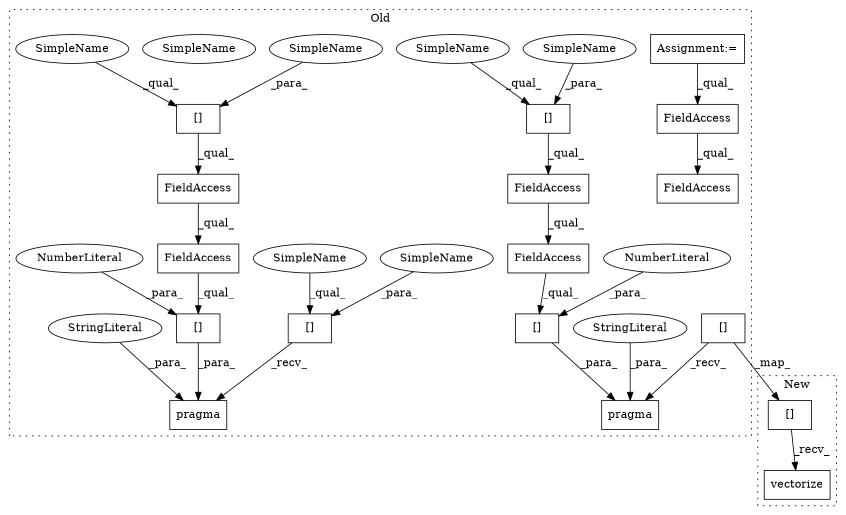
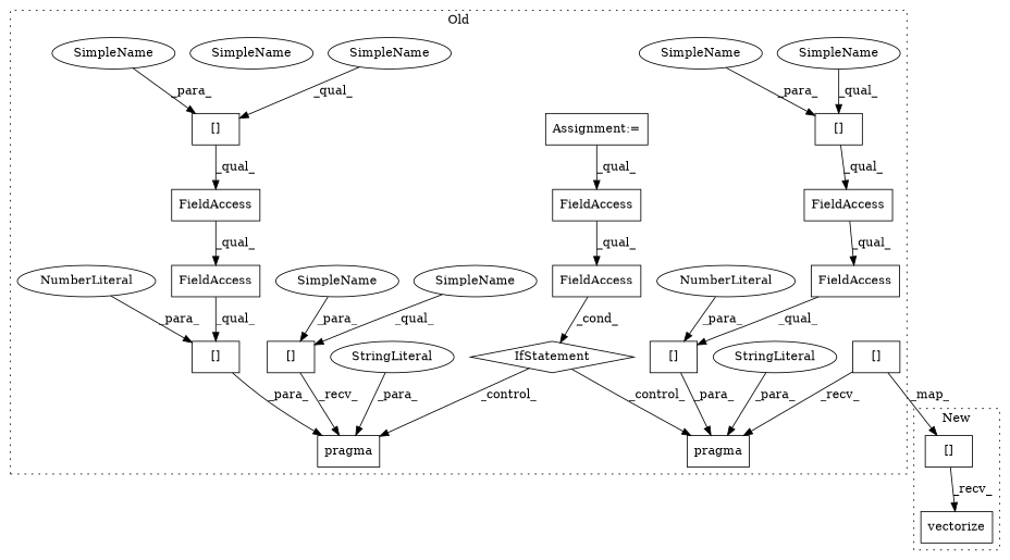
  digraph {
    node [a=2 l="2,1" s=3292 shape=box]
    n1 [a=32 l="7,1" label=pragma s="3285,3334"]
    n2 [label="[]" s="3273,3283"]
    n3 [label="[]" s="3292,3302"]
    n4 [a=22 l=30 label=FieldAccess s=3233]
    n5 [l="20,1" label="[]" s="3292,3313"]
    n6 [a=34 l=1 label=NumberLiteral s=3312 shape=ellipse]
    n7 [a=22 l=14 label=FieldAccess]
    n8 [a=22 l=20 label=FieldAccess s=3233]
    n9 [a=22 l=19 label=FieldAccess]
+   n10 [a=25 l="4,2" label=IfStatement s="3229,3263" shape=diamond]
    n11 [label="[]" s="3343,3355"]
    n12 [label="[]" s="3364,3376"]
    n13 [a=22 l=16 label=FieldAccess s=3364]
    n14 [a=22 l=21 label=FieldAccess s=3364]
    n15 [l="22,1" label="[]" s="3364,3387"]
    n16 [a=34 l=1 label=NumberLiteral s=3386 shape=ellipse]
    n17 [a=45 l=19 label=StringLiteral s=3315 shape=ellipse]
    n18 [a=7 l=7 label="Assignment:=" s=2445]
    n19 [a=32 l="7,1" label=pragma s="3357,3408"]
    n20 [a=45 l=19 label=StringLiteral s=3389 shape=ellipse]
    n21 [a=42 l=1 label=SimpleName s=3343 shape=ellipse]
    n22 [a=42 l=1 label=SimpleName s=3364 shape=ellipse]
    n23 [a=42 l=1 label=SimpleName shape=ellipse]
    n24 [a=42 l=10 label=SimpleName s=3345 shape=ellipse]
    n25 [a=42 l=10 label=SimpleName s=3366 shape=ellipse]
    n26 [a=42 l=8 label=SimpleName s=3294 shape=ellipse]
    n27 [a=42 l=8 label=SimpleName s=3294 shape=ellipse]
    n28 [a=32 l="10,1" label=vectorize s="3055,3073"]
    n29 [label="[]" s="3043,3053"]
    subgraph cluster_1 {
      label=Old
      style=dotted
      n1
      n2
      n3
      n4
      n5
      n6
      n7
      n8
      n9
+     n10
      n11
      n12
      n13
      n14
      n15
      n16
      n17
      n18
      n19
      n20
      n21
      n22
      n23
      n24
      n25
      n26
      n27
    }
    subgraph cluster_2 {
      label=New
      style=dotted
      n28
      n29
    }
    n2 -> n1 [label=_recv_]
    n2 -> n29 [label=_map_]
    n3 -> n7 [label=_qual_]
+   n4 -> n10 [label=_cond_]
    n5 -> n1 [label=_para_]
    n6 -> n5 [label=_para_]
    n7 -> n9 [label=_qual_]
    n8 -> n4 [label=_qual_]
    n9 -> n5 [label=_qual_]
+   n10 -> n1 [label=_control_]
+   n10 -> n19 [label=_control_]
    n11 -> n19 [label=_recv_]
    n12 -> n13 [label=_qual_]
    n13 -> n14 [label=_qual_]
    n14 -> n15 [label=_qual_]
    n15 -> n19 [label=_para_]
    n16 -> n15 [label=_para_]
    n17 -> n1 [label=_para_]
    n18 -> n8 [label=_qual_]
    n20 -> n19 [label=_para_]
    n21 -> n11 [label=_qual_]
    n22 -> n12 [label=_qual_]
    n23 -> n3 [label=_qual_]
    n24 -> n11 [label=_para_]
    n25 -> n12 [label=_para_]
    n27 -> n3 [label=_para_]
    n29 -> n28 [label=_recv_]
  }
